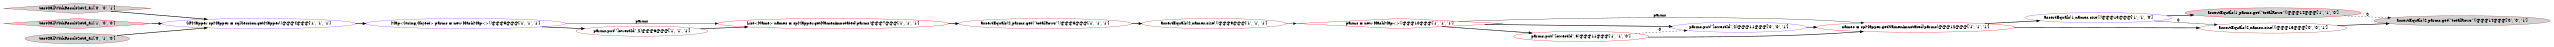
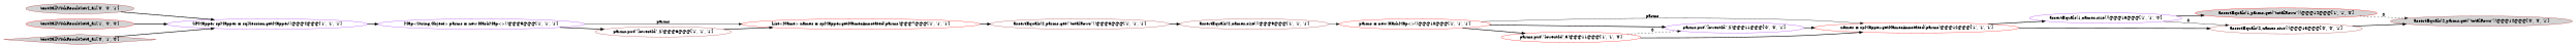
  digraph {
    rankdir=LR
    node [color=brown fillcolor=white shape=ellipse style=filled]
    edge [style=bold]
-   n1 [fillcolor=lightgray label="testCallWithResultSet4_a1['0', '0', '1']" shape=diamond]
+   n1 [fillcolor=lightgray label="testCallWithResultSet4_a1['0', '0', '1']"]
    n2 [color=purple label="SPMapper spMapper = sqlSession.getMapper()@@@4@@@['1', '1', '1']"]
    n3 [color=purple label="Map<String,Object> parms = new HashMap<>()@@@5@@@['1', '1', '1']"]
    n4 [color=purple label="parms.put(\"lowestId\",2)@@@11@@@['0', '0', '1']"]
    n5 [color=red label="names = spMapper.getNamesAnnotated(parms)@@@12@@@['1', '1', '1']"]
    n6 [color=purple label="assertEquals(1,names.size())@@@13@@@['1', '1', '0']"]
    n7 [label="assertEquals(2,names.size())@@@13@@@['0', '0', '1']"]
    n8 [label="assertEquals(2,parms.get(\"totalRows\"))@@@8@@@['1', '1', '1']"]
    n9 [label="assertEquals(2,names.size())@@@9@@@['1', '1', '1']"]
-   n10 [color=red label="parms = new HashMap<>()@@@10@@@['1', '1', '1']" shape=diamond]
-   n11 [color=red fillcolor=lightgray label="testCallWithResultSet3_a1['1', '0', '0']" shape=diamond]
+   n10 [color=red label="parms = new HashMap<>()@@@10@@@['1', '1', '1']"]
+   n11 [color=red fillcolor=lightgray label="testCallWithResultSet3_a1['1', '0', '0']"]
    n12 [color=red label="List<Name> names = spMapper.getNamesAnnotated(parms)@@@7@@@['1', '1', '1']"]
    n13 [color=red label="parms.put(\"lowestId\",3)@@@11@@@['1', '1', '0']"]
    n14 [label="parms.put(\"lowestId\",2)@@@6@@@['1', '1', '1']"]
    n15 [color=red fillcolor=lightgray label="assertEquals(1,parms.get(\"totalRows\"))@@@14@@@['1', '1', '0']"]
    n16 [fillcolor=lightgray label="assertEquals(2,parms.get(\"totalRows\"))@@@14@@@['0', '0', '1']"]
-   n17 [fillcolor=lightgray label="testCallWithResultSet3_a1['0', '1', '0']"]
+   n17 [fillcolor=lightgray label="testCallWithResultSet3_a1['0', '1', '0']" shape=diamond]
    n1 -> n2
    n2 -> n3
    n3 -> n12 [label=parms style=solid]
    n3 -> n14
    n4 -> n5
    n5 -> n6
    n5 -> n7
    n6 -> n7 [label=0 style=solid]
    n6 -> n15
    n7 -> n16
    n8 -> n9
    n9 -> n10 [style=solid]
    n10 -> n4
    n10 -> n5 [label=parms style=solid]
    n10 -> n13
    n11 -> n2
    n12 -> n8
    n13 -> n4 [label=0 style=dashed]
    n13 -> n5
    n14 -> n12
    n15 -> n16 [label=0 style=dashed]
    n17 -> n2
  }
